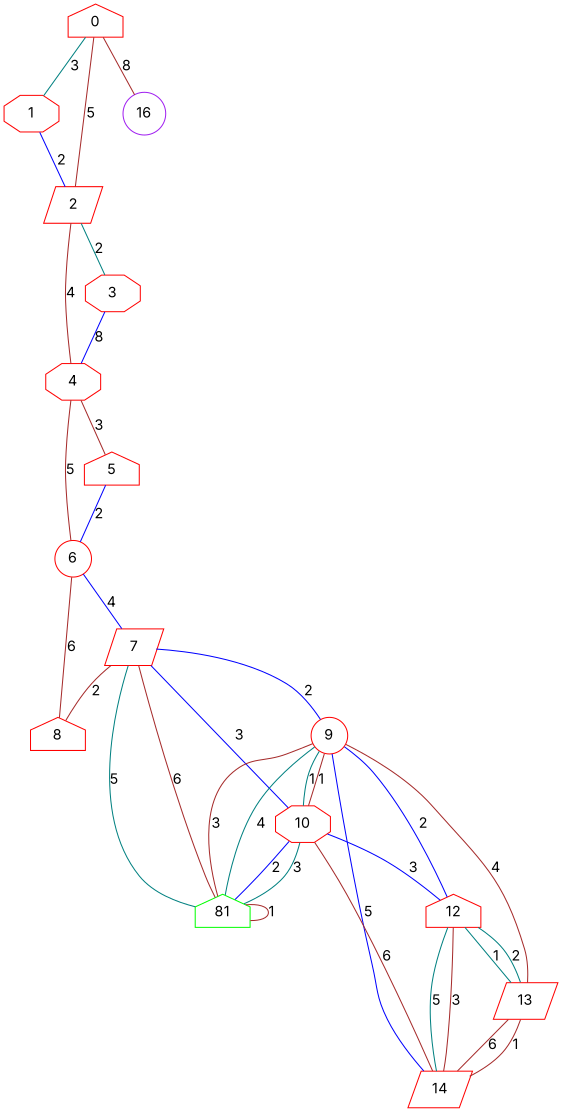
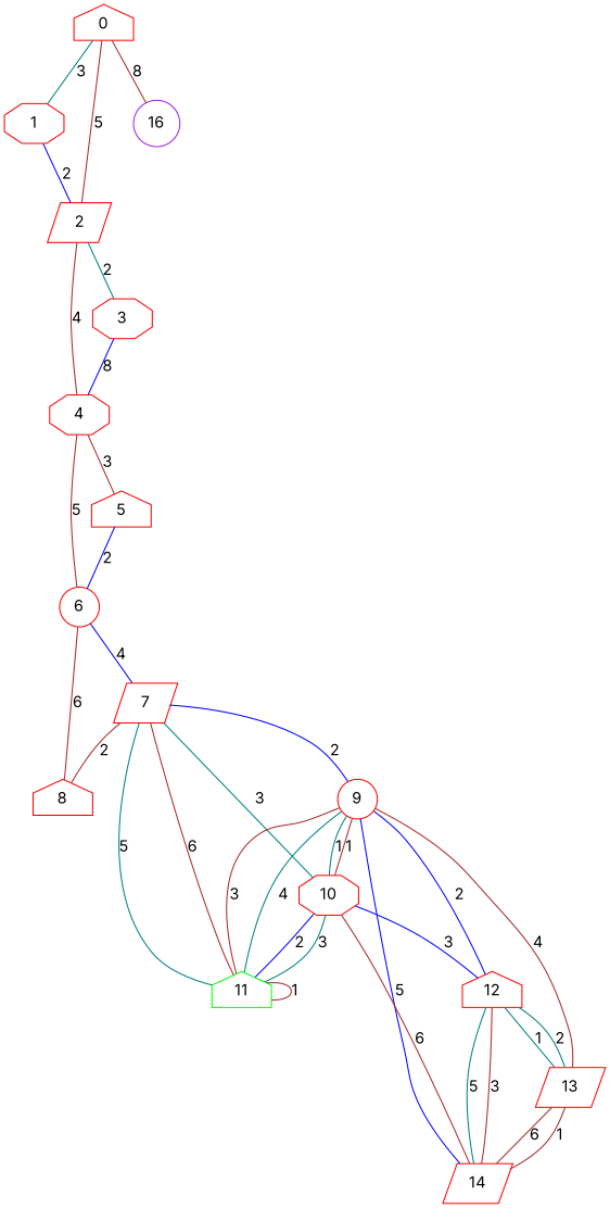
  graph {
    fontname=Inter
    node [color=red fontname=Inter shape=house weight=1]
    edge [color=brown fontname=Inter]
    1 [shape=octagon]
    0
    2 [shape=parallelogram]
    16 [color=purple shape=circle weight=4]
    3 [shape=octagon]
    4 [shape=octagon]
    5
    6 [shape=circle]
    7 [shape=parallelogram]
    8
    9 [shape=circle]
    10 [shape=octagon]
-   11 [color=green weight=2 label=81]
+   11 [color=green weight=2]
    12
    13 [shape=parallelogram]
    14 [shape=parallelogram]
    1 -- 2 [color=blue label=2]
    0 -- 1 [color=teal label=3]
    0 -- 2 [label=5]
    0 -- 16 [label=8]
    2 -- 3 [color=teal label=2]
    2 -- 4 [label=4]
    3 -- 4 [color=blue label=8]
    4 -- 5 [label=3]
    4 -- 6 [label=5]
    5 -- 6 [color=blue label=2]
    6 -- 7 [color=blue label=4]
    6 -- 8 [label=6]
    7 -- 8 [label=2]
    7 -- 9 [color=blue label=2]
-   7 -- 10 [color=blue label=3]
+   7 -- 10 [color=teal label=3]
    7 -- 11 [color=teal label=5]
    7 -- 11 [label=6]
    9 -- 10 [color=teal label=1]
    9 -- 10 [label=1]
    9 -- 11 [label=3]
    9 -- 11 [color=teal label=4]
    9 -- 12 [color=blue label=2]
    9 -- 13 [label=4]
    9 -- 14 [color=blue label=5]
    10 -- 11 [color=blue label=2]
    10 -- 11 [color=teal label=3]
    10 -- 12 [color=blue label=3]
    10 -- 14 [label=6]
    11 -- 11 [label=1]
    12 -- 13 [color=teal label=1]
    12 -- 13 [color=teal label=2]
    12 -- 14 [color=teal label=5]
    12 -- 14 [label=3]
    13 -- 14 [label=6]
    13 -- 14 [label=1]
  }
